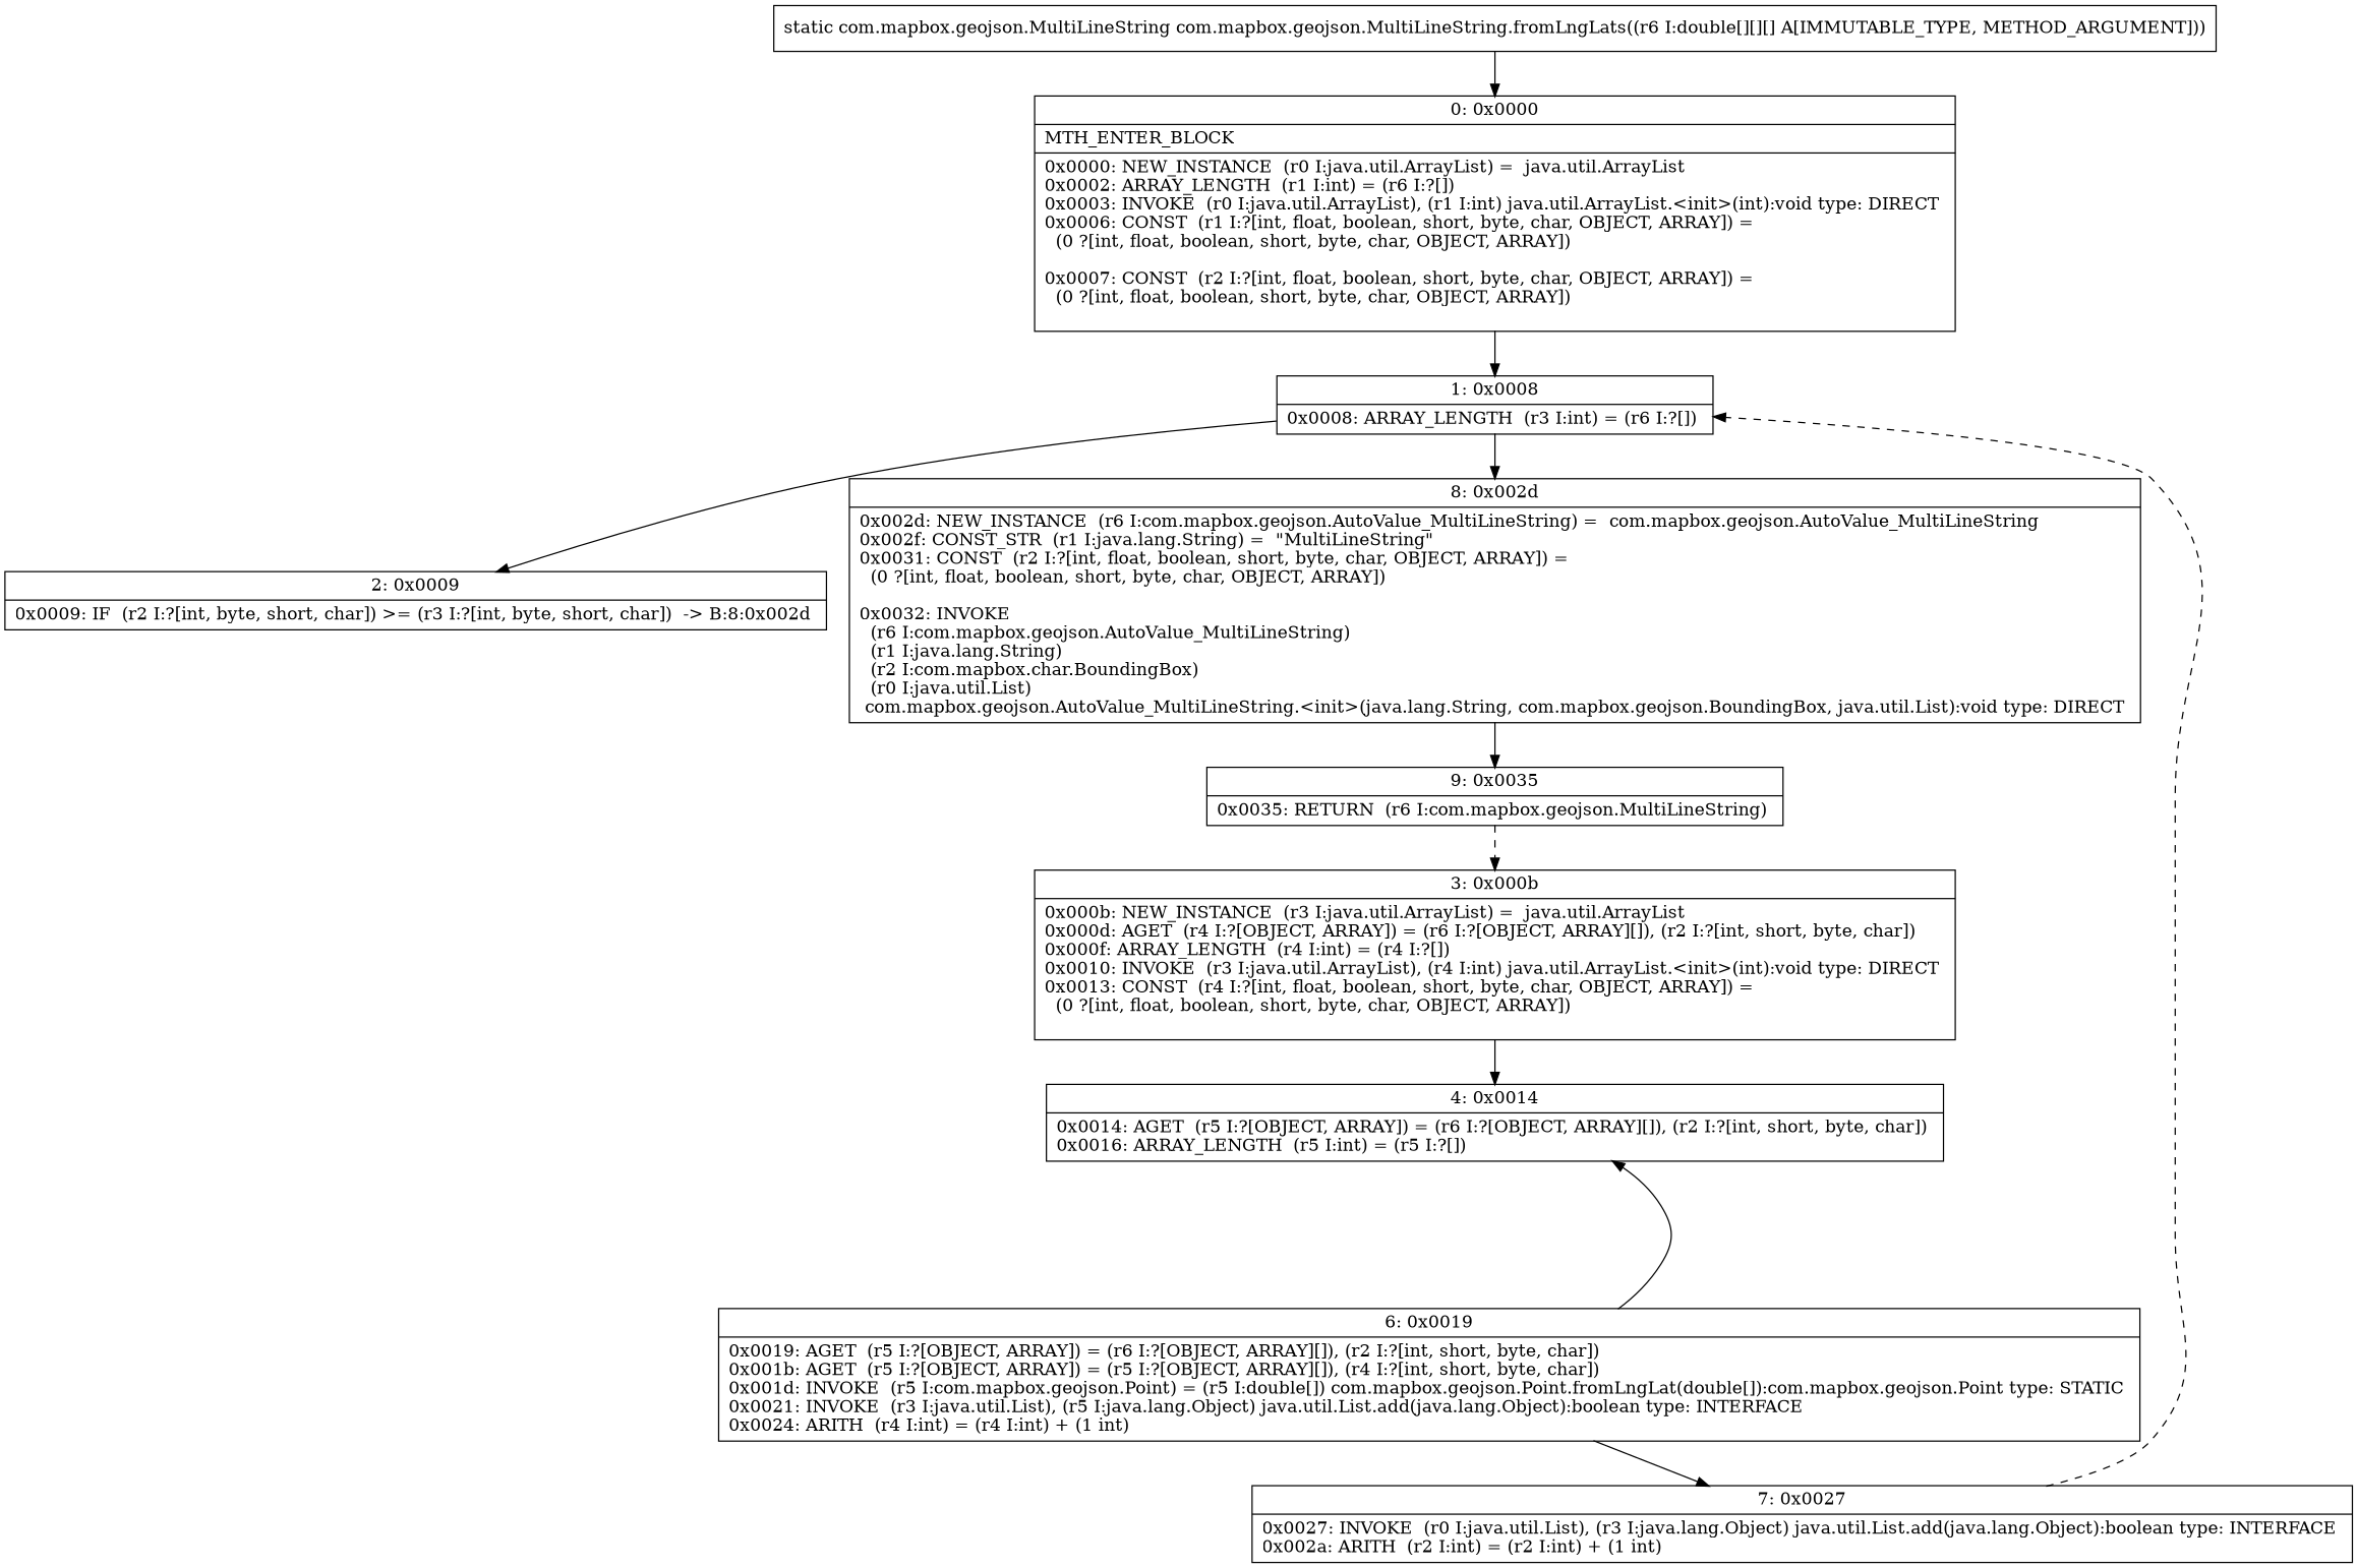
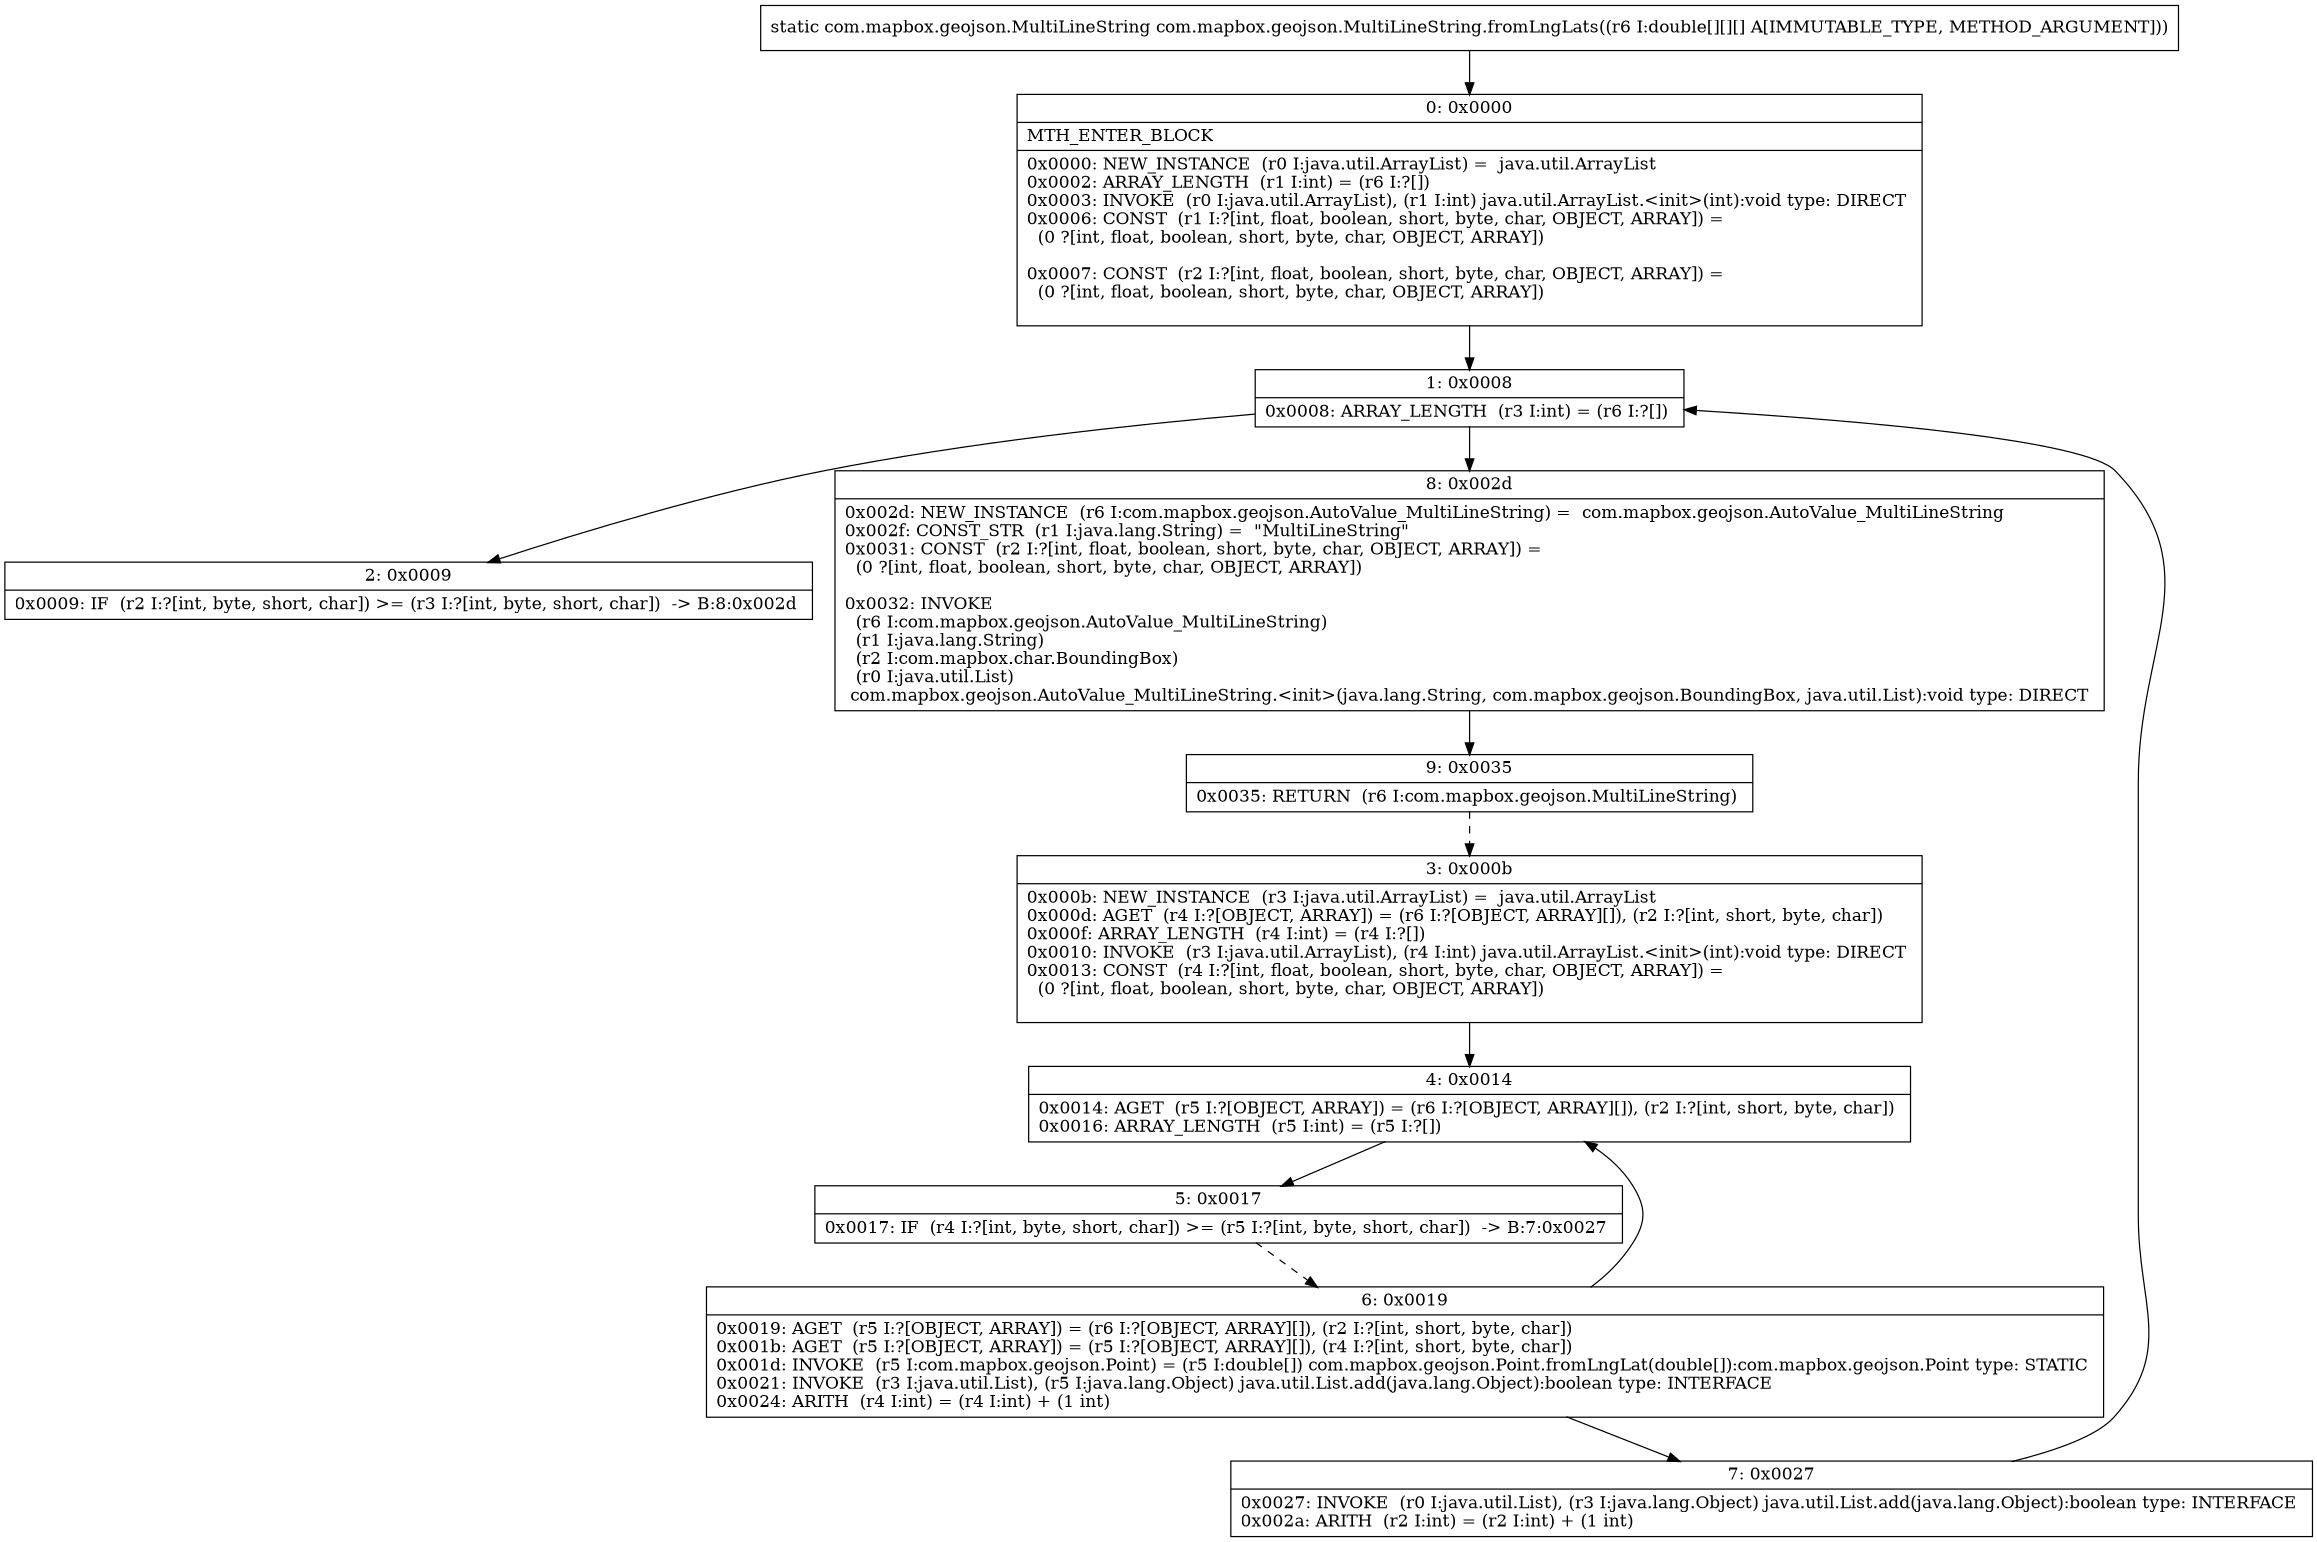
  digraph {
    node [shape=record]
    n1 [label="{0\:\ 0x0000|MTH_ENTER_BLOCK\l|0x0000: NEW_INSTANCE  (r0 I:java.util.ArrayList) =  java.util.ArrayList \l0x0002: ARRAY_LENGTH  (r1 I:int) = (r6 I:?[]) \l0x0003: INVOKE  (r0 I:java.util.ArrayList), (r1 I:int) java.util.ArrayList.\<init\>(int):void type: DIRECT \l0x0006: CONST  (r1 I:?[int, float, boolean, short, byte, char, OBJECT, ARRAY]) = \l  (0 ?[int, float, boolean, short, byte, char, OBJECT, ARRAY])\l \l0x0007: CONST  (r2 I:?[int, float, boolean, short, byte, char, OBJECT, ARRAY]) = \l  (0 ?[int, float, boolean, short, byte, char, OBJECT, ARRAY])\l \l}"]
    n2 [label="{1\:\ 0x0008|0x0008: ARRAY_LENGTH  (r3 I:int) = (r6 I:?[]) \l}"]
    n3 [label="{2\:\ 0x0009|0x0009: IF  (r2 I:?[int, byte, short, char]) \>= (r3 I:?[int, byte, short, char])  \-\> B:8:0x002d \l}"]
    n4 [label="{8\:\ 0x002d|0x002d: NEW_INSTANCE  (r6 I:com.mapbox.geojson.AutoValue_MultiLineString) =  com.mapbox.geojson.AutoValue_MultiLineString \l0x002f: CONST_STR  (r1 I:java.lang.String) =  \"MultiLineString\" \l0x0031: CONST  (r2 I:?[int, float, boolean, short, byte, char, OBJECT, ARRAY]) = \l  (0 ?[int, float, boolean, short, byte, char, OBJECT, ARRAY])\l \l0x0032: INVOKE  \l  (r6 I:com.mapbox.geojson.AutoValue_MultiLineString)\l  (r1 I:java.lang.String)\l  (r2 I:com.mapbox.char.BoundingBox)\l  (r0 I:java.util.List)\l com.mapbox.geojson.AutoValue_MultiLineString.\<init\>(java.lang.String, com.mapbox.geojson.BoundingBox, java.util.List):void type: DIRECT \l}"]
    n5 [label="{3\:\ 0x000b|0x000b: NEW_INSTANCE  (r3 I:java.util.ArrayList) =  java.util.ArrayList \l0x000d: AGET  (r4 I:?[OBJECT, ARRAY]) = (r6 I:?[OBJECT, ARRAY][]), (r2 I:?[int, short, byte, char]) \l0x000f: ARRAY_LENGTH  (r4 I:int) = (r4 I:?[]) \l0x0010: INVOKE  (r3 I:java.util.ArrayList), (r4 I:int) java.util.ArrayList.\<init\>(int):void type: DIRECT \l0x0013: CONST  (r4 I:?[int, float, boolean, short, byte, char, OBJECT, ARRAY]) = \l  (0 ?[int, float, boolean, short, byte, char, OBJECT, ARRAY])\l \l}"]
    n6 [label="{4\:\ 0x0014|0x0014: AGET  (r5 I:?[OBJECT, ARRAY]) = (r6 I:?[OBJECT, ARRAY][]), (r2 I:?[int, short, byte, char]) \l0x0016: ARRAY_LENGTH  (r5 I:int) = (r5 I:?[]) \l}"]
    n7 [label="{9\:\ 0x0035|0x0035: RETURN  (r6 I:com.mapbox.geojson.MultiLineString) \l}"]
+   n8 [label="{5\:\ 0x0017|0x0017: IF  (r4 I:?[int, byte, short, char]) \>= (r5 I:?[int, byte, short, char])  \-\> B:7:0x0027 \l}"]
    n9 [label="{6\:\ 0x0019|0x0019: AGET  (r5 I:?[OBJECT, ARRAY]) = (r6 I:?[OBJECT, ARRAY][]), (r2 I:?[int, short, byte, char]) \l0x001b: AGET  (r5 I:?[OBJECT, ARRAY]) = (r5 I:?[OBJECT, ARRAY][]), (r4 I:?[int, short, byte, char]) \l0x001d: INVOKE  (r5 I:com.mapbox.geojson.Point) = (r5 I:double[]) com.mapbox.geojson.Point.fromLngLat(double[]):com.mapbox.geojson.Point type: STATIC \l0x0021: INVOKE  (r3 I:java.util.List), (r5 I:java.lang.Object) java.util.List.add(java.lang.Object):boolean type: INTERFACE \l0x0024: ARITH  (r4 I:int) = (r4 I:int) + (1 int) \l}"]
    n10 [label="{7\:\ 0x0027|0x0027: INVOKE  (r0 I:java.util.List), (r3 I:java.lang.Object) java.util.List.add(java.lang.Object):boolean type: INTERFACE \l0x002a: ARITH  (r2 I:int) = (r2 I:int) + (1 int) \l}"]
    n11 [label="{static com.mapbox.geojson.MultiLineString com.mapbox.geojson.MultiLineString.fromLngLats((r6 I:double[][][] A[IMMUTABLE_TYPE, METHOD_ARGUMENT])) }"]
    n1 -> n2
    n2 -> n3
    n2 -> n4
    n4 -> n7
    n5 -> n6
+   n6 -> n8
    n7 -> n5 [style=dashed]
+   n8 -> n9 [style=dashed]
    n9 -> n6
    n9 -> n10
-   n10 -> n2 [style=dashed]
+   n10 -> n2
    n11 -> n1
  }
